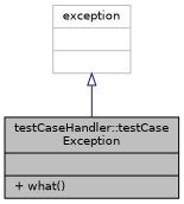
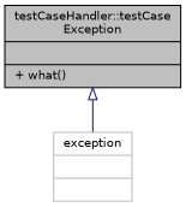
  digraph {
    node [fontname=Helvetica fontsize=10 shape=record style=filled]
    n1 [color=black fillcolor=grey75 fontcolor=black height=0.2 label="{testCaseHandler::testCase\lException\n||+ what()\l}" width=0.4]
    n2 [color=grey75 fillcolor=white height=0.2 label="{exception\n||}" width=0.4]
-   n2 -> n1 [arrowtail=onormal color=midnightblue dir=back fontname=Helvetica fontsize=10 labelfontname=Helvetica labelfontsize=10 style=solid]
+   n1 -> n2 [arrowtail=onormal color=midnightblue dir=back fontname=Helvetica fontsize=10 labelfontname=Helvetica labelfontsize=10 style=solid]
  }
